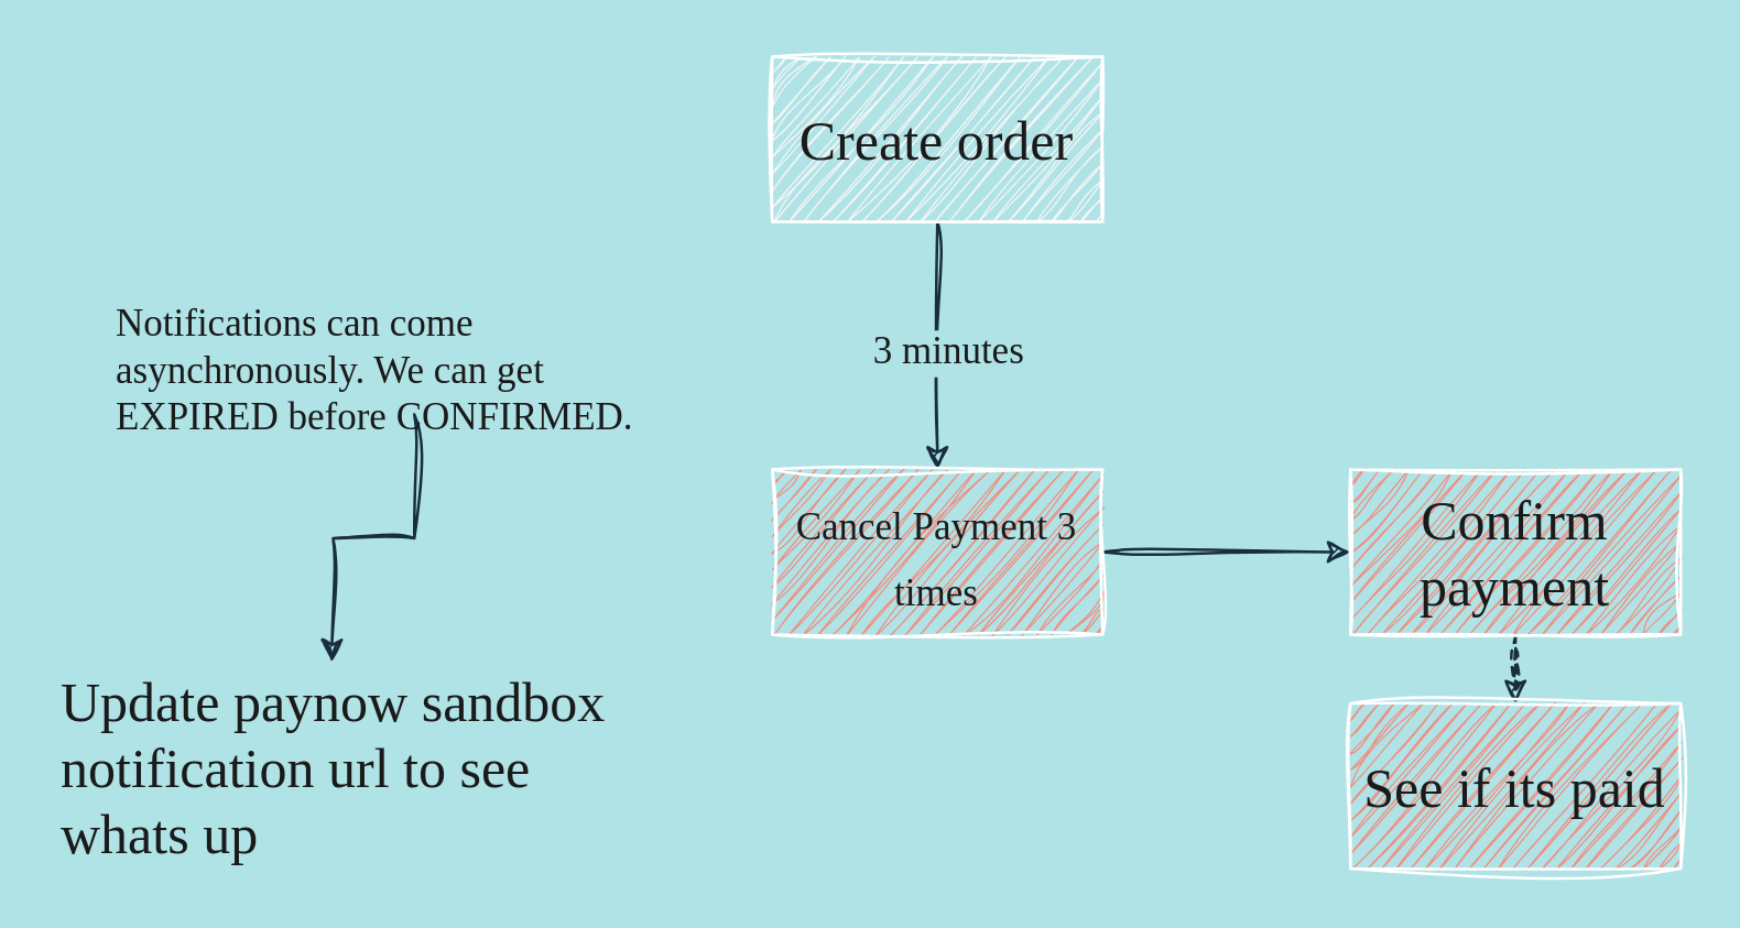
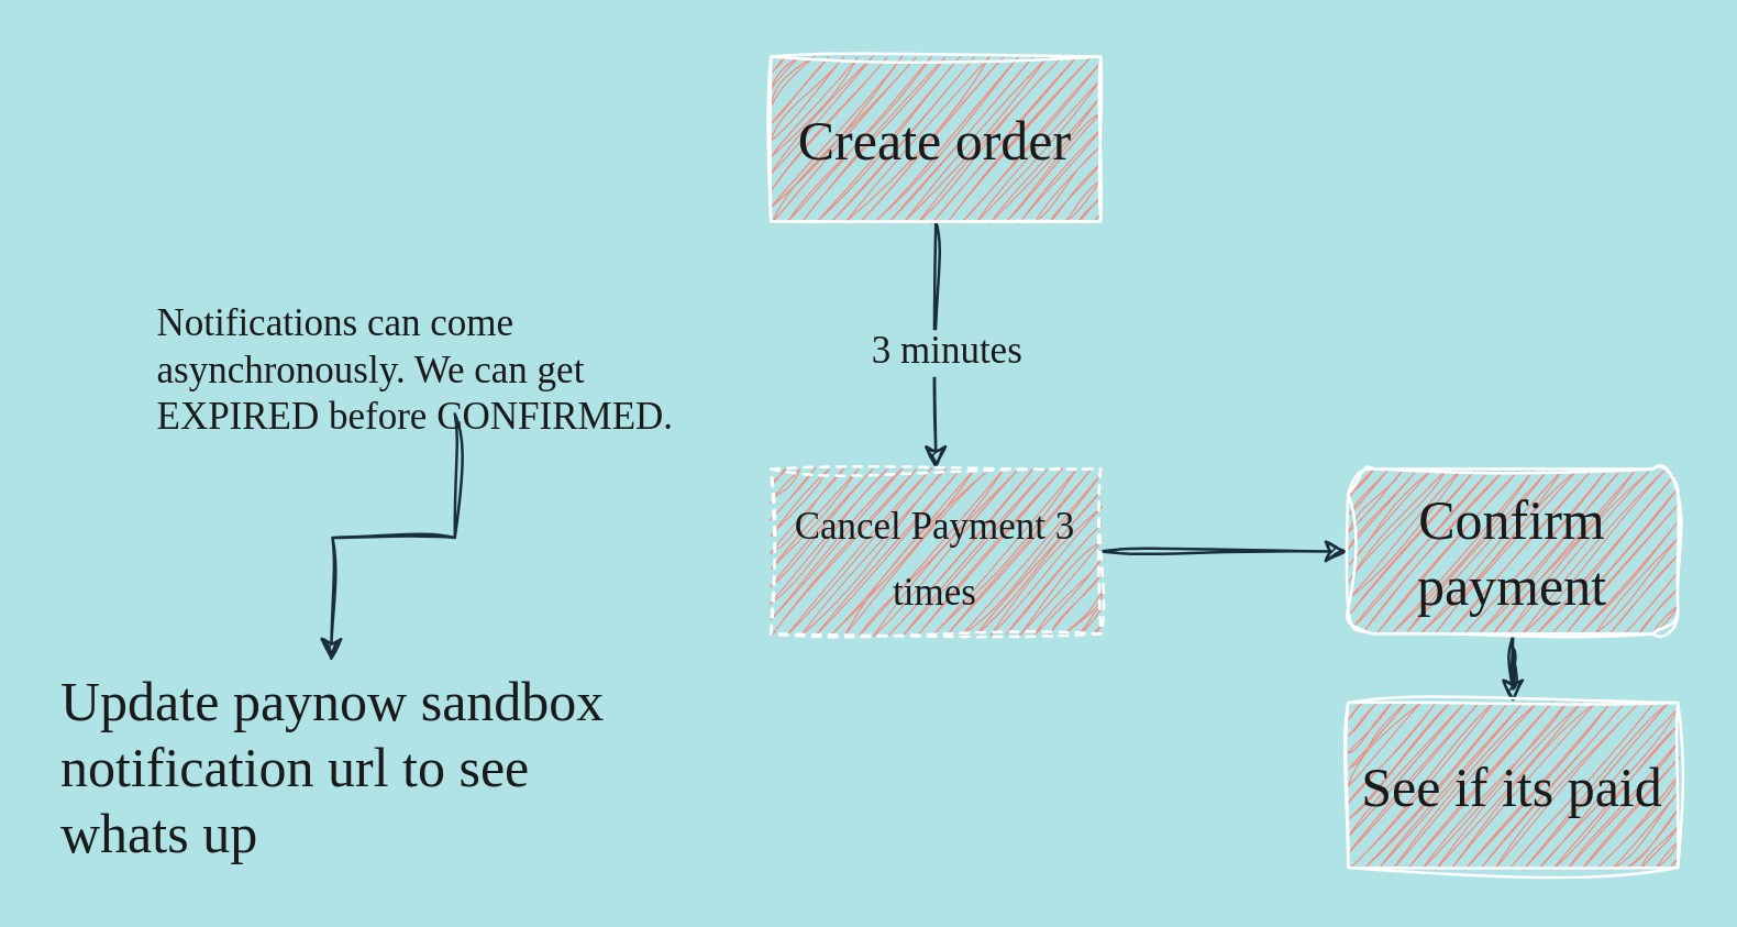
  <mxCell id="0" />
  <mxCell id="1" parent="0" />
  <mxCell id="2" style="edgeStyle=orthogonalEdgeStyle;rounded=0;sketch=1;hachureGap=4;jiggle=2;orthogonalLoop=1;jettySize=auto;html=1;strokeColor=#182E3E;fontFamily=Architects Daughter;fontSource=https%3A%2F%2Ffonts.googleapis.com%2Fcss%3Ffamily%3DArchitects%2BDaughter;fontSize=16;fontColor=#1A1A1A;labelBackgroundColor=#B0E3E6;" edge="1" parent="1" source="4" target="6"><mxGeometry relative="1" as="geometry" /></mxCell>
  <mxCell id="3" value="&lt;span style=&quot;background-color: transparent;&quot;&gt;3 minutes&lt;/span&gt;" style="edgeLabel;html=1;align=center;verticalAlign=middle;resizable=0;points=[];fontSize=14;fontFamily=Architects Daughter;fontColor=#1A1A1A;labelBackgroundColor=#B0E3E6;" vertex="1" connectable="0" parent="2"><mxGeometry x="0.05" y="3" relative="1" as="geometry"><mxPoint as="offset" /></mxGeometry></mxCell>
- <mxCell id="4" value="Create order" style="rounded=0;whiteSpace=wrap;html=1;labelBackgroundColor=none;sketch=1;hachureGap=4;jiggle=2;strokeColor=#FFFFFF;fontFamily=Architects Daughter;fontSource=https%3A%2F%2Ffonts.googleapis.com%2Fcss%3Ffamily%3DArchitects%2BDaughter;fontSize=20;fontColor=#1A1A1A;fillColor=#f5f5f5;" vertex="1" parent="1"><mxGeometry x="280" y="20" width="120" height="60" as="geometry" /></mxCell>
+ <mxCell id="4" value="Create order" style="rounded=0;whiteSpace=wrap;html=1;labelBackgroundColor=none;sketch=1;hachureGap=4;jiggle=2;strokeColor=#FFFFFF;fontFamily=Architects Daughter;fontSource=https%3A%2F%2Ffonts.googleapis.com%2Fcss%3Ffamily%3DArchitects%2BDaughter;fontSize=20;fontColor=#1A1A1A;fillColor=#F08E81;" vertex="1" parent="1"><mxGeometry x="280" y="20" width="120" height="60" as="geometry" /></mxCell>
  <mxCell id="5" value="" style="edgeStyle=orthogonalEdgeStyle;rounded=0;sketch=1;hachureGap=4;jiggle=2;orthogonalLoop=1;jettySize=auto;html=1;strokeColor=#182E3E;fontFamily=Architects Daughter;fontSource=https%3A%2F%2Ffonts.googleapis.com%2Fcss%3Ffamily%3DArchitects%2BDaughter;fontSize=14;fontColor=#1A1A1A;labelBackgroundColor=#B0E3E6;" edge="1" parent="1" source="6" target="8"><mxGeometry relative="1" as="geometry" /></mxCell>
- <mxCell id="6" value="&lt;font style=&quot;font-size: 14px;&quot;&gt;Cancel Payment 3 times&lt;/font&gt;" style="rounded=0;whiteSpace=wrap;html=1;labelBackgroundColor=none;sketch=1;hachureGap=4;jiggle=2;strokeColor=#FFFFFF;fontFamily=Architects Daughter;fontSource=https%3A%2F%2Ffonts.googleapis.com%2Fcss%3Ffamily%3DArchitects%2BDaughter;fontSize=20;fontColor=#1A1A1A;fillColor=#F08E81;" vertex="1" parent="1"><mxGeometry x="280" y="170" width="120" height="60" as="geometry" /></mxCell>
- <mxCell id="7" value="" style="edgeStyle=orthogonalEdgeStyle;rounded=0;sketch=1;hachureGap=4;jiggle=2;orthogonalLoop=1;jettySize=auto;html=1;strokeColor=#182E3E;fontFamily=Architects Daughter;fontSource=https%3A%2F%2Ffonts.googleapis.com%2Fcss%3Ffamily%3DArchitects%2BDaughter;fontSize=16;fontColor=#1A1A1A;labelBackgroundColor=#B0E3E6;dashed=1;" edge="1" parent="1" source="8" target="9"><mxGeometry relative="1" as="geometry" /></mxCell>
- <mxCell id="8" value="Confirm payment" style="rounded=0;whiteSpace=wrap;html=1;labelBackgroundColor=none;sketch=1;hachureGap=4;jiggle=2;strokeColor=#FFFFFF;fontFamily=Architects Daughter;fontSource=https%3A%2F%2Ffonts.googleapis.com%2Fcss%3Ffamily%3DArchitects%2BDaughter;fontSize=20;fontColor=#1A1A1A;fillColor=#F08E81;" vertex="1" parent="1"><mxGeometry x="490" y="170" width="120" height="60" as="geometry" /></mxCell>
+ <mxCell id="6" value="&lt;font style=&quot;font-size: 14px;&quot;&gt;Cancel Payment 3 times&lt;/font&gt;" style="rounded=0;whiteSpace=wrap;html=1;labelBackgroundColor=none;sketch=1;hachureGap=4;jiggle=2;strokeColor=#FFFFFF;fontFamily=Architects Daughter;fontSource=https%3A%2F%2Ffonts.googleapis.com%2Fcss%3Ffamily%3DArchitects%2BDaughter;fontSize=20;fontColor=#1A1A1A;fillColor=#F08E81;dashed=1;" vertex="1" parent="1"><mxGeometry x="280" y="170" width="120" height="60" as="geometry" /></mxCell>
+ <mxCell id="7" value="" style="edgeStyle=orthogonalEdgeStyle;rounded=0;sketch=1;hachureGap=4;jiggle=2;orthogonalLoop=1;jettySize=auto;html=1;strokeColor=#182E3E;fontFamily=Architects Daughter;fontSource=https%3A%2F%2Ffonts.googleapis.com%2Fcss%3Ffamily%3DArchitects%2BDaughter;fontSize=16;fontColor=#1A1A1A;labelBackgroundColor=#B0E3E6;" edge="1" parent="1" source="8" target="9"><mxGeometry relative="1" as="geometry" /></mxCell>
+ <mxCell id="8" value="Confirm payment" style="whiteSpace=wrap;html=1;labelBackgroundColor=none;sketch=1;hachureGap=4;jiggle=2;strokeColor=#FFFFFF;fontFamily=Architects Daughter;fontSource=https%3A%2F%2Ffonts.googleapis.com%2Fcss%3Ffamily%3DArchitects%2BDaughter;fontSize=20;fontColor=#1A1A1A;fillColor=#F08E81;rounded=1;" vertex="1" parent="1"><mxGeometry x="490" y="170" width="120" height="60" as="geometry" /></mxCell>
  <mxCell id="9" value="See if its paid" style="rounded=0;whiteSpace=wrap;html=1;labelBackgroundColor=none;sketch=1;hachureGap=4;jiggle=2;strokeColor=#FFFFFF;fontFamily=Architects Daughter;fontSource=https%3A%2F%2Ffonts.googleapis.com%2Fcss%3Ffamily%3DArchitects%2BDaughter;fontSize=20;fontColor=#1A1A1A;fillColor=#F08E81;" vertex="1" parent="1"><mxGeometry x="490" y="255" width="120" height="60" as="geometry" /></mxCell>
  <mxCell id="10" style="edgeStyle=orthogonalEdgeStyle;rounded=0;sketch=1;hachureGap=4;jiggle=2;orthogonalLoop=1;jettySize=auto;html=1;strokeColor=#182E3E;fontFamily=Architects Daughter;fontSource=https%3A%2F%2Ffonts.googleapis.com%2Fcss%3Ffamily%3DArchitects%2BDaughter;fontSize=14;fontColor=#1A1A1A;labelBackgroundColor=#B0E3E6;" edge="1" parent="1" source="11"><mxGeometry relative="1" as="geometry"><mxPoint x="120" y="240" as="targetPoint" /></mxGeometry></mxCell>
- <mxCell id="11" value="&lt;div style=&quot;font-size: 14px;&quot; align=&quot;left&quot;&gt;&lt;font style=&quot;font-size: 14px;&quot;&gt;Notifications can come asynchronously. We can get EXPIRED before CONFIRMED.&lt;br&gt;&lt;/font&gt;&lt;/div&gt;" style="text;html=1;strokeColor=none;fillColor=none;align=left;verticalAlign=middle;whiteSpace=wrap;rounded=0;sketch=1;hachureGap=4;jiggle=2;fontFamily=Architects Daughter;fontSource=https%3A%2F%2Ffonts.googleapis.com%2Fcss%3Ffamily%3DArchitects%2BDaughter;fontSize=20;fontColor=#1A1A1A;" vertex="1" parent="1"><mxGeometry x="40" y="120" width="220" height="30" as="geometry" /></mxCell>
+ <mxCell id="11" value="&lt;div style=&quot;font-size: 14px;&quot; align=&quot;left&quot;&gt;&lt;font style=&quot;font-size: 14px;&quot;&gt;Notifications can come asynchronously. We can get EXPIRED before CONFIRMED.&lt;br&gt;&lt;/font&gt;&lt;/div&gt;" style="text;html=1;strokeColor=none;fillColor=none;align=left;verticalAlign=middle;whiteSpace=wrap;rounded=0;sketch=1;hachureGap=4;jiggle=2;fontFamily=Architects Daughter;fontSource=https%3A%2F%2Ffonts.googleapis.com%2Fcss%3Ffamily%3DArchitects%2BDaughter;fontSize=20;fontColor=#1A1A1A;" vertex="1" parent="1"><mxGeometry x="55" y="120" width="220" height="30" as="geometry" /></mxCell>
  <mxCell id="12" value="Update paynow sandbox notification url to see whats up" style="text;html=1;strokeColor=none;fillColor=none;align=left;verticalAlign=middle;whiteSpace=wrap;rounded=0;sketch=1;hachureGap=4;jiggle=2;fontFamily=Architects Daughter;fontSource=https%3A%2F%2Ffonts.googleapis.com%2Fcss%3Ffamily%3DArchitects%2BDaughter;fontSize=20;fontColor=#1A1A1A;" vertex="1" parent="1"><mxGeometry x="20" y="260" width="220" height="35" as="geometry" /></mxCell>
